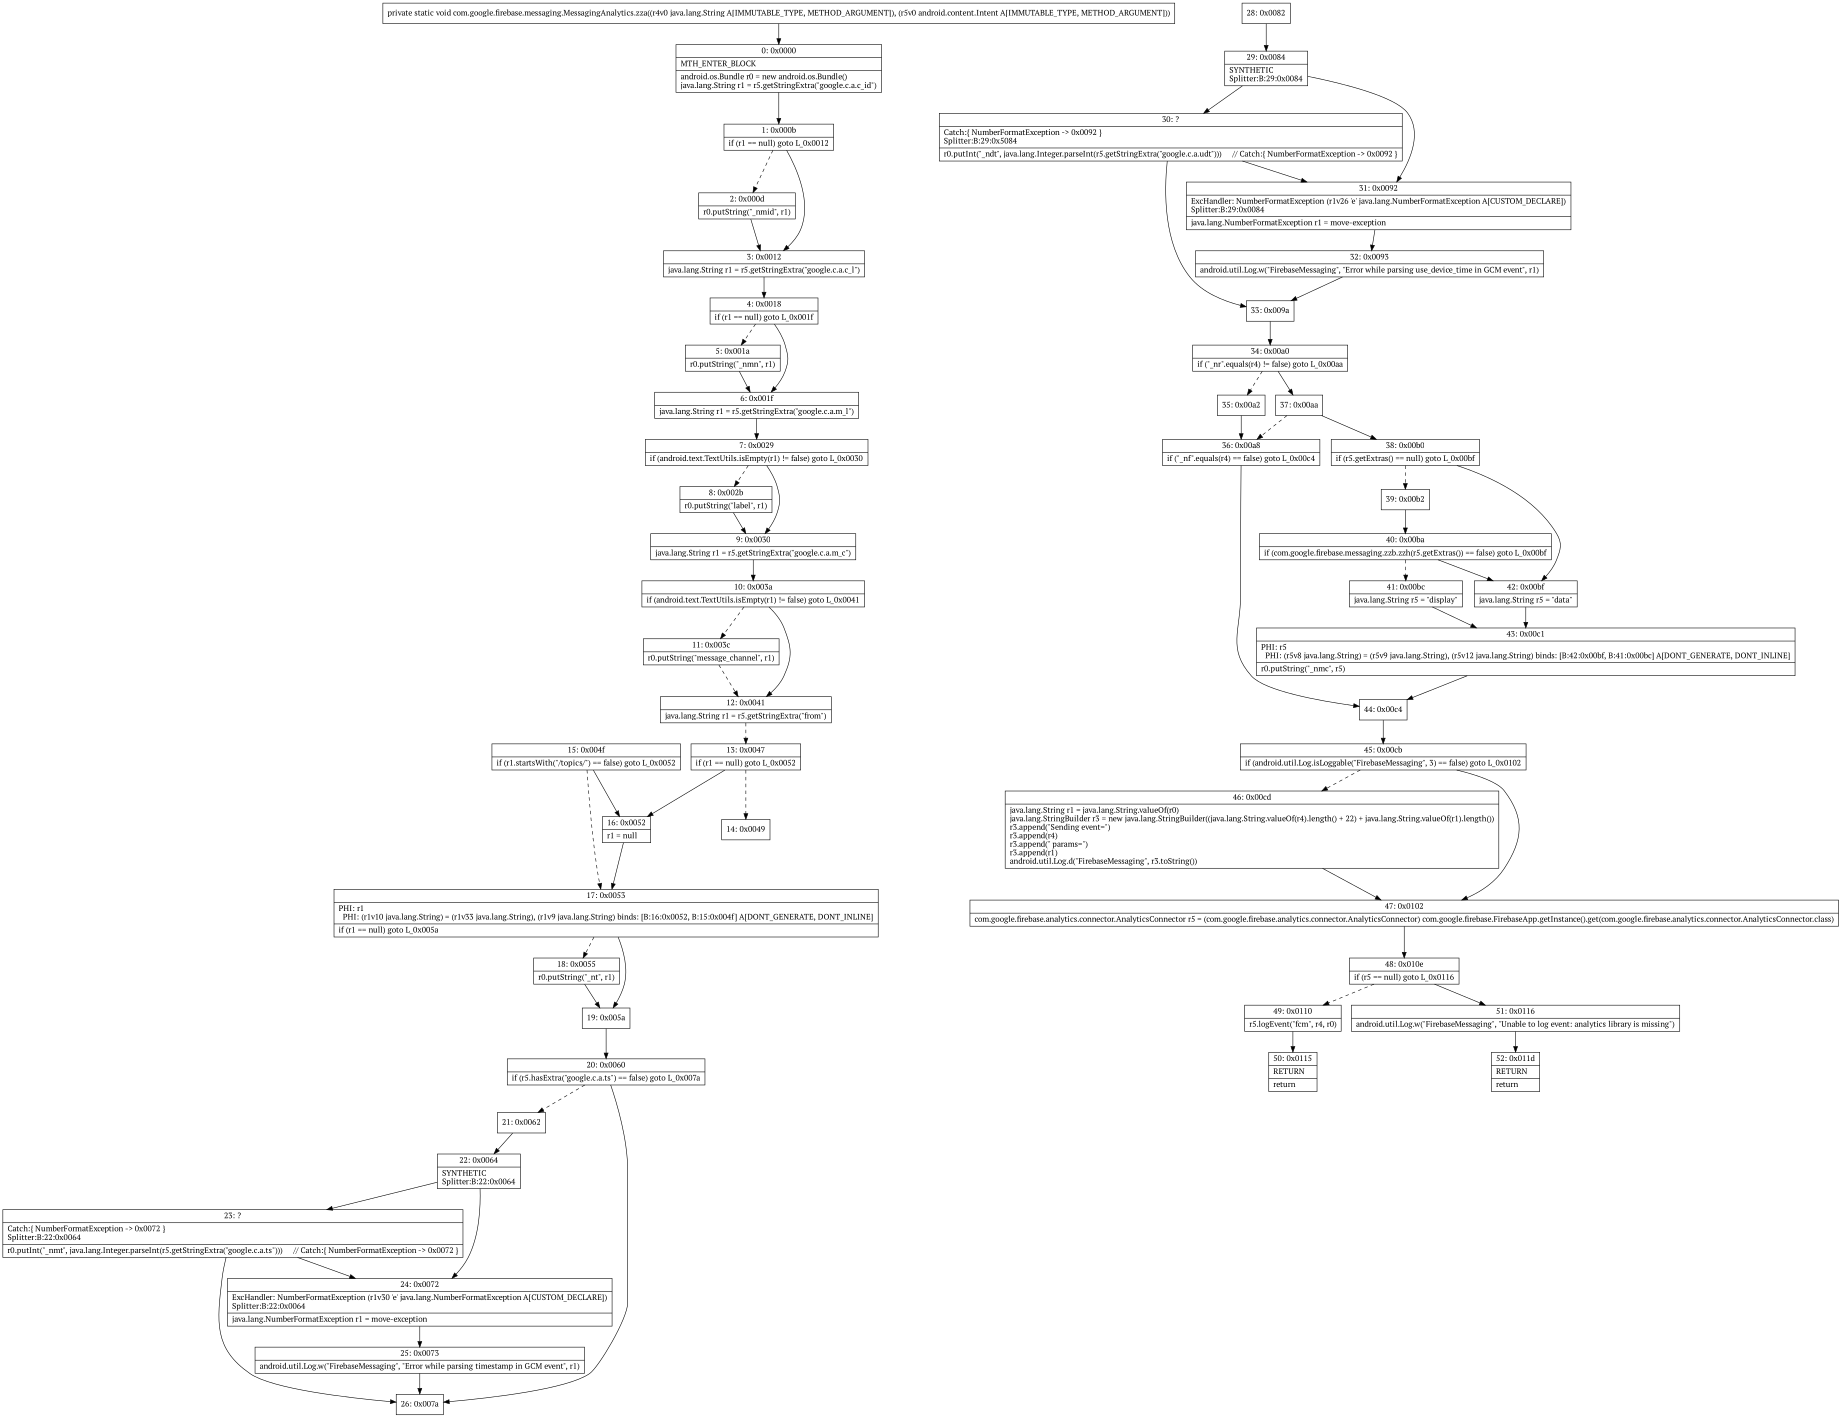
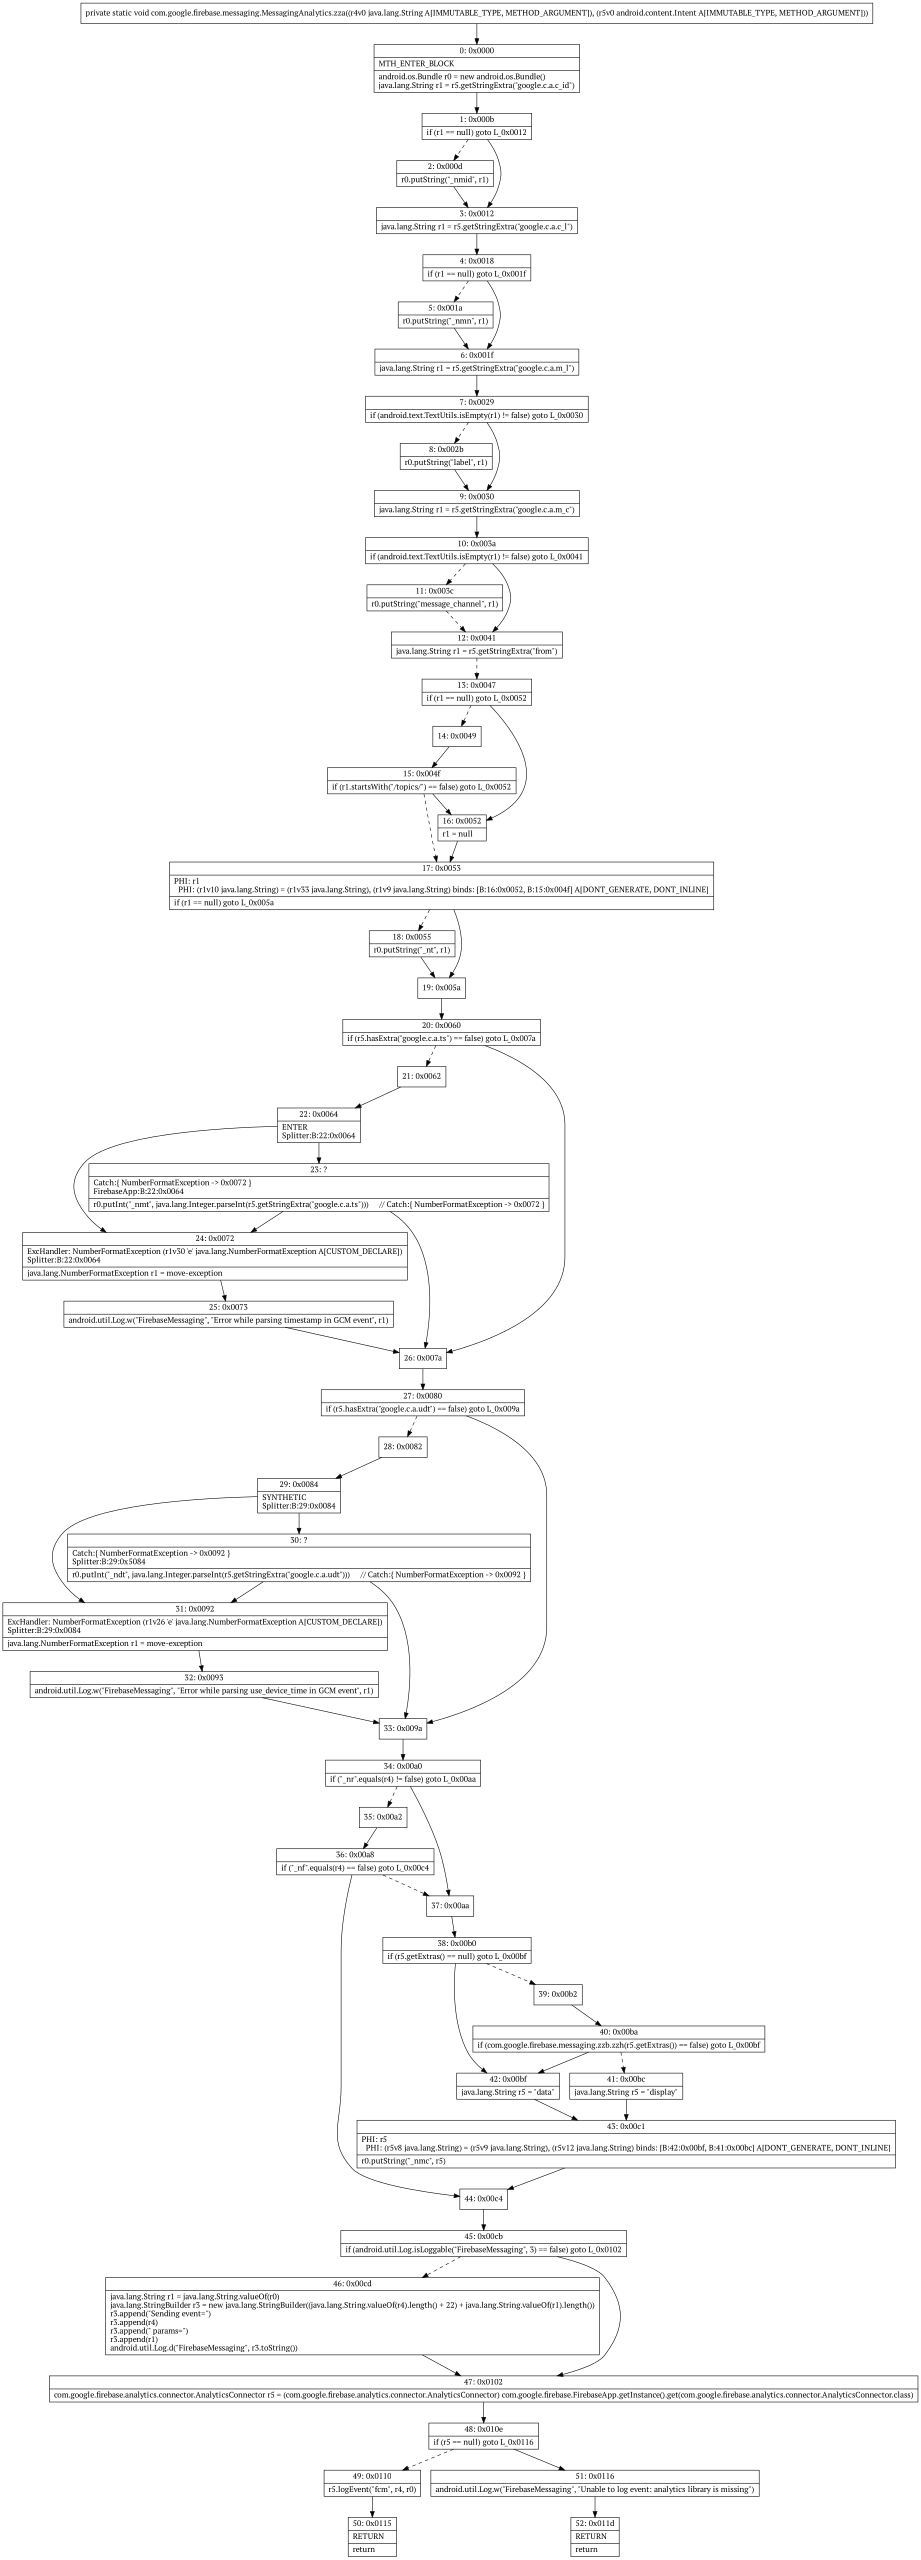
  digraph {
    fontname="PT Serif"
    node [fontname="PT Serif" shape=record]
    edge [fontname="PT Serif"]
    n1 [label="{0\:\ 0x0000|MTH_ENTER_BLOCK\l|android.os.Bundle r0 = new android.os.Bundle()\ljava.lang.String r1 = r5.getStringExtra(\"google.c.a.c_id\")\l}"]
    n2 [label="{1\:\ 0x000b|if (r1 == null) goto L_0x0012\l}"]
    n3 [label="{2\:\ 0x000d|r0.putString(\"_nmid\", r1)\l}"]
    n4 [label="{3\:\ 0x0012|java.lang.String r1 = r5.getStringExtra(\"google.c.a.c_l\")\l}"]
    n5 [label="{4\:\ 0x0018|if (r1 == null) goto L_0x001f\l}"]
    n6 [label="{5\:\ 0x001a|r0.putString(\"_nmn\", r1)\l}"]
    n7 [label="{6\:\ 0x001f|java.lang.String r1 = r5.getStringExtra(\"google.c.a.m_l\")\l}"]
    n8 [label="{7\:\ 0x0029|if (android.text.TextUtils.isEmpty(r1) != false) goto L_0x0030\l}"]
    n9 [label="{8\:\ 0x002b|r0.putString(\"label\", r1)\l}"]
    n10 [label="{9\:\ 0x0030|java.lang.String r1 = r5.getStringExtra(\"google.c.a.m_c\")\l}"]
    n11 [label="{10\:\ 0x003a|if (android.text.TextUtils.isEmpty(r1) != false) goto L_0x0041\l}"]
    n12 [label="{11\:\ 0x003c|r0.putString(\"message_channel\", r1)\l}"]
    n13 [label="{12\:\ 0x0041|java.lang.String r1 = r5.getStringExtra(\"from\")\l}"]
    n14 [label="{13\:\ 0x0047|if (r1 == null) goto L_0x0052\l}"]
    n15 [label="{14\:\ 0x0049}"]
    n16 [label="{16\:\ 0x0052|r1 = null\l}"]
    n17 [label="{15\:\ 0x004f|if (r1.startsWith(\"\/topics\/\") == false) goto L_0x0052\l}"]
    n18 [label="{17\:\ 0x0053|PHI: r1 \l  PHI: (r1v10 java.lang.String) = (r1v33 java.lang.String), (r1v9 java.lang.String) binds: [B:16:0x0052, B:15:0x004f] A[DONT_GENERATE, DONT_INLINE]\l|if (r1 == null) goto L_0x005a\l}"]
    n19 [label="{18\:\ 0x0055|r0.putString(\"_nt\", r1)\l}"]
    n20 [label="{19\:\ 0x005a}"]
    n21 [label="{20\:\ 0x0060|if (r5.hasExtra(\"google.c.a.ts\") == false) goto L_0x007a\l}"]
    n22 [label="{21\:\ 0x0062}"]
    n23 [label="{26\:\ 0x007a}"]
-   n24 [label="{22\:\ 0x0064|SYNTHETIC\lSplitter:B:22:0x0064\l}"]
-   n26 [label="{23\:\ ?|Catch:\{ NumberFormatException \-\> 0x0072 \}\lSplitter:B:22:0x0064\l|r0.putInt(\"_nmt\", java.lang.Integer.parseInt(r5.getStringExtra(\"google.c.a.ts\")))     \/\/ Catch:\{ NumberFormatException \-\> 0x0072 \}\l}"]
+   n24 [label="{22\:\ 0x0064|ENTER\lSplitter:B:22:0x0064\l}"]
+   n25 [label="{27\:\ 0x0080|if (r5.hasExtra(\"google.c.a.udt\") == false) goto L_0x009a\l}"]
+   n26 [label="{23\:\ ?|Catch:\{ NumberFormatException \-\> 0x0072 \}\lFirebaseApp:B:22:0x0064\l|r0.putInt(\"_nmt\", java.lang.Integer.parseInt(r5.getStringExtra(\"google.c.a.ts\")))     \/\/ Catch:\{ NumberFormatException \-\> 0x0072 \}\l}"]
    n27 [label="{24\:\ 0x0072|ExcHandler: NumberFormatException (r1v30 'e' java.lang.NumberFormatException A[CUSTOM_DECLARE])\lSplitter:B:22:0x0064\l|java.lang.NumberFormatException r1 = move\-exception\l}"]
    n28 [label="{25\:\ 0x0073|android.util.Log.w(\"FirebaseMessaging\", \"Error while parsing timestamp in GCM event\", r1)\l}"]
    n29 [label="{28\:\ 0x0082}"]
    n30 [label="{33\:\ 0x009a}"]
    n31 [label="{29\:\ 0x0084|SYNTHETIC\lSplitter:B:29:0x0084\l}"]
    n32 [label="{34\:\ 0x00a0|if (\"_nr\".equals(r4) != false) goto L_0x00aa\l}"]
    n33 [label="{30\:\ ?|Catch:\{ NumberFormatException \-\> 0x0092 \}\lSplitter:B:29:0x5084\l|r0.putInt(\"_ndt\", java.lang.Integer.parseInt(r5.getStringExtra(\"google.c.a.udt\")))     \/\/ Catch:\{ NumberFormatException \-\> 0x0092 \}\l}"]
    n34 [label="{31\:\ 0x0092|ExcHandler: NumberFormatException (r1v26 'e' java.lang.NumberFormatException A[CUSTOM_DECLARE])\lSplitter:B:29:0x0084\l|java.lang.NumberFormatException r1 = move\-exception\l}"]
    n35 [label="{32\:\ 0x0093|android.util.Log.w(\"FirebaseMessaging\", \"Error while parsing use_device_time in GCM event\", r1)\l}"]
    n36 [label="{35\:\ 0x00a2}"]
    n37 [label="{37\:\ 0x00aa}"]
    n38 [label="{36\:\ 0x00a8|if (\"_nf\".equals(r4) == false) goto L_0x00c4\l}"]
    n39 [label="{38\:\ 0x00b0|if (r5.getExtras() == null) goto L_0x00bf\l}"]
    n40 [label="{44\:\ 0x00c4}"]
    n41 [label="{45\:\ 0x00cb|if (android.util.Log.isLoggable(\"FirebaseMessaging\", 3) == false) goto L_0x0102\l}"]
    n42 [label="{39\:\ 0x00b2}"]
    n43 [label="{42\:\ 0x00bf|java.lang.String r5 = \"data\"\l}"]
    n44 [label="{40\:\ 0x00ba|if (com.google.firebase.messaging.zzb.zzh(r5.getExtras()) == false) goto L_0x00bf\l}"]
    n45 [label="{43\:\ 0x00c1|PHI: r5 \l  PHI: (r5v8 java.lang.String) = (r5v9 java.lang.String), (r5v12 java.lang.String) binds: [B:42:0x00bf, B:41:0x00bc] A[DONT_GENERATE, DONT_INLINE]\l|r0.putString(\"_nmc\", r5)\l}"]
    n46 [label="{41\:\ 0x00bc|java.lang.String r5 = \"display\"\l}"]
    n47 [label="{46\:\ 0x00cd|java.lang.String r1 = java.lang.String.valueOf(r0)\ljava.lang.StringBuilder r3 = new java.lang.StringBuilder((java.lang.String.valueOf(r4).length() + 22) + java.lang.String.valueOf(r1).length())\lr3.append(\"Sending event=\")\lr3.append(r4)\lr3.append(\" params=\")\lr3.append(r1)\landroid.util.Log.d(\"FirebaseMessaging\", r3.toString())\l}"]
    n48 [label="{47\:\ 0x0102|com.google.firebase.analytics.connector.AnalyticsConnector r5 = (com.google.firebase.analytics.connector.AnalyticsConnector) com.google.firebase.FirebaseApp.getInstance().get(com.google.firebase.analytics.connector.AnalyticsConnector.class)\l}"]
    n49 [label="{48\:\ 0x010e|if (r5 == null) goto L_0x0116\l}"]
    n50 [label="{49\:\ 0x0110|r5.logEvent(\"fcm\", r4, r0)\l}"]
    n51 [label="{51\:\ 0x0116|android.util.Log.w(\"FirebaseMessaging\", \"Unable to log event: analytics library is missing\")\l}"]
    n52 [label="{50\:\ 0x0115|RETURN\l|return\l}"]
    n53 [label="{52\:\ 0x011d|RETURN\l|return\l}"]
    n54 [label="{private static void com.google.firebase.messaging.MessagingAnalytics.zza((r4v0 java.lang.String A[IMMUTABLE_TYPE, METHOD_ARGUMENT]), (r5v0 android.content.Intent A[IMMUTABLE_TYPE, METHOD_ARGUMENT])) }"]
    n1 -> n2
    n2 -> n3 [style=dashed]
    n2 -> n4
    n3 -> n4
    n4 -> n5
    n5 -> n6 [style=dashed]
    n5 -> n7
    n6 -> n7
    n7 -> n8
    n8 -> n9 [style=dashed]
    n8 -> n10
    n9 -> n10
    n10 -> n11
    n11 -> n12 [style=dashed]
    n11 -> n13
    n12 -> n13 [style=dashed]
    n13 -> n14 [style=dashed]
    n14 -> n15 [style=dashed]
    n14 -> n16
+   n15 -> n17
    n16 -> n18
    n17 -> n16
    n17 -> n18 [style=dashed]
    n18 -> n19 [style=dashed]
    n18 -> n20
    n19 -> n20
    n20 -> n21
    n21 -> n22 [style=dashed]
    n21 -> n23
    n22 -> n24
+   n23 -> n25
    n24 -> n26
    n24 -> n27
+   n25 -> n29 [style=dashed]
+   n25 -> n30
    n26 -> n23
    n26 -> n27
    n27 -> n28
    n28 -> n23
    n29 -> n31
    n30 -> n32
    n31 -> n33
    n31 -> n34
    n32 -> n36 [style=dashed]
    n32 -> n37
    n33 -> n30
    n33 -> n34
    n34 -> n35
    n35 -> n30
    n36 -> n38
    n37 -> n39
-   n37 -> n38 [style=dashed]
+   n38 -> n37 [style=dashed]
    n38 -> n40
    n39 -> n42 [style=dashed]
    n39 -> n43
    n40 -> n41
    n41 -> n47 [style=dashed]
    n41 -> n48
    n42 -> n44
    n43 -> n45
    n44 -> n43
    n44 -> n46 [style=dashed]
    n45 -> n40
    n46 -> n45
    n47 -> n48
    n48 -> n49
    n49 -> n50 [style=dashed]
    n49 -> n51
    n50 -> n52
    n51 -> n53
    n54 -> n1
  }
